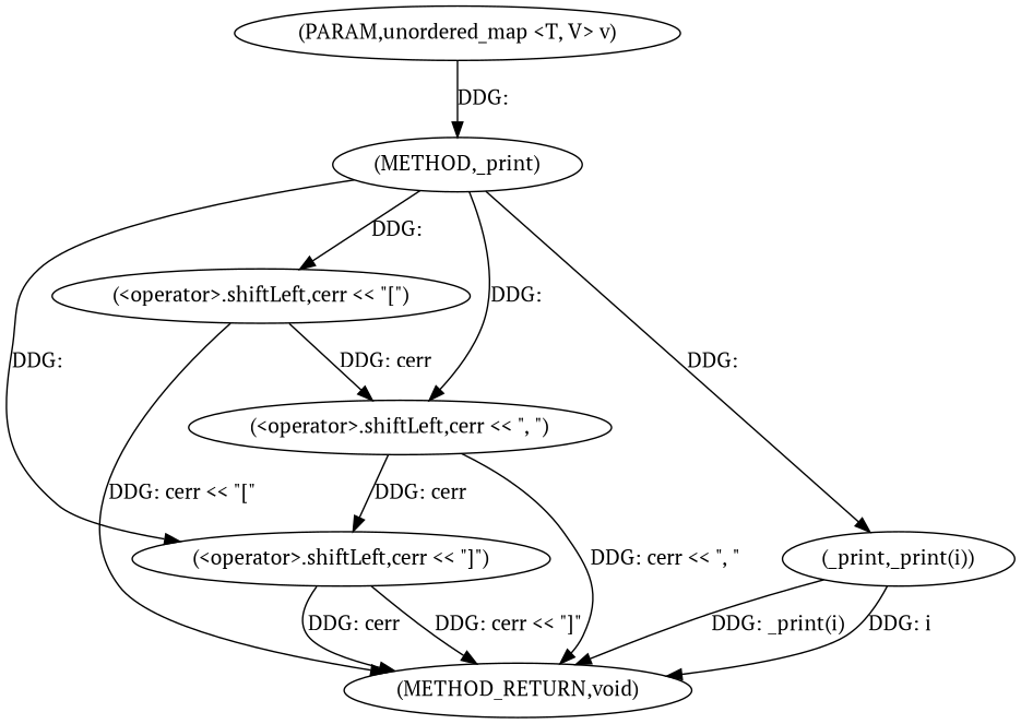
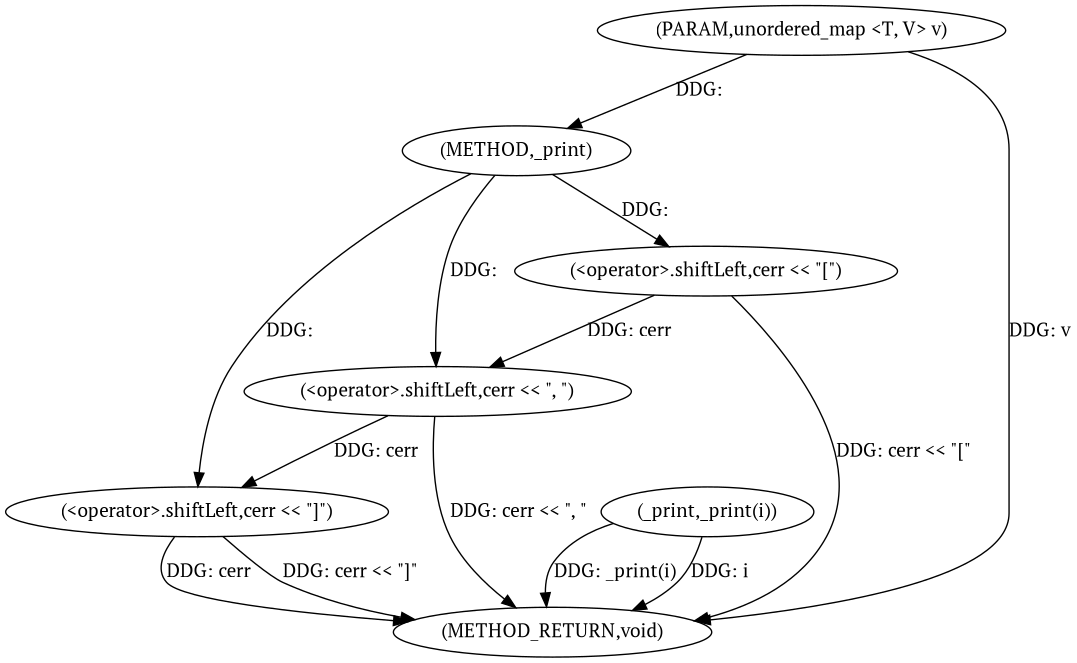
  digraph {
    fontname="PT Serif"
    node [fontname="PT Serif"]
    edge [fontname="PT Serif"]
    n1 [label="(METHOD,_print)"]
    n2 [label="(<operator>.shiftLeft,cerr << \"[\")"]
    n3 [label="(<operator>.shiftLeft,cerr << \"]\")"]
    n4 [label="(_print,_print(i))"]
    n5 [label="(<operator>.shiftLeft,cerr << \", \")"]
    n6 [label="(PARAM,unordered_map <T, V> v)"]
    n7 [label="(METHOD_RETURN,void)"]
    n1 -> n2 [label="DDG: "]
    n1 -> n3 [label="DDG: "]
-   n1 -> n4 [label="DDG: "]
    n1 -> n5 [label="DDG: "]
    n2 -> n5 [label="DDG: cerr"]
    n2 -> n7 [label="DDG: cerr << \"[\""]
    n3 -> n7 [label="DDG: cerr"]
    n3 -> n7 [label="DDG: cerr << \"]\""]
    n4 -> n7 [label="DDG: _print(i)"]
    n4 -> n7 [label="DDG: i"]
    n5 -> n3 [label="DDG: cerr"]
    n5 -> n7 [label="DDG: cerr << \", \""]
    n6 -> n1 [label="DDG: "]
+   n6 -> n7 [label="DDG: v"]
  }
